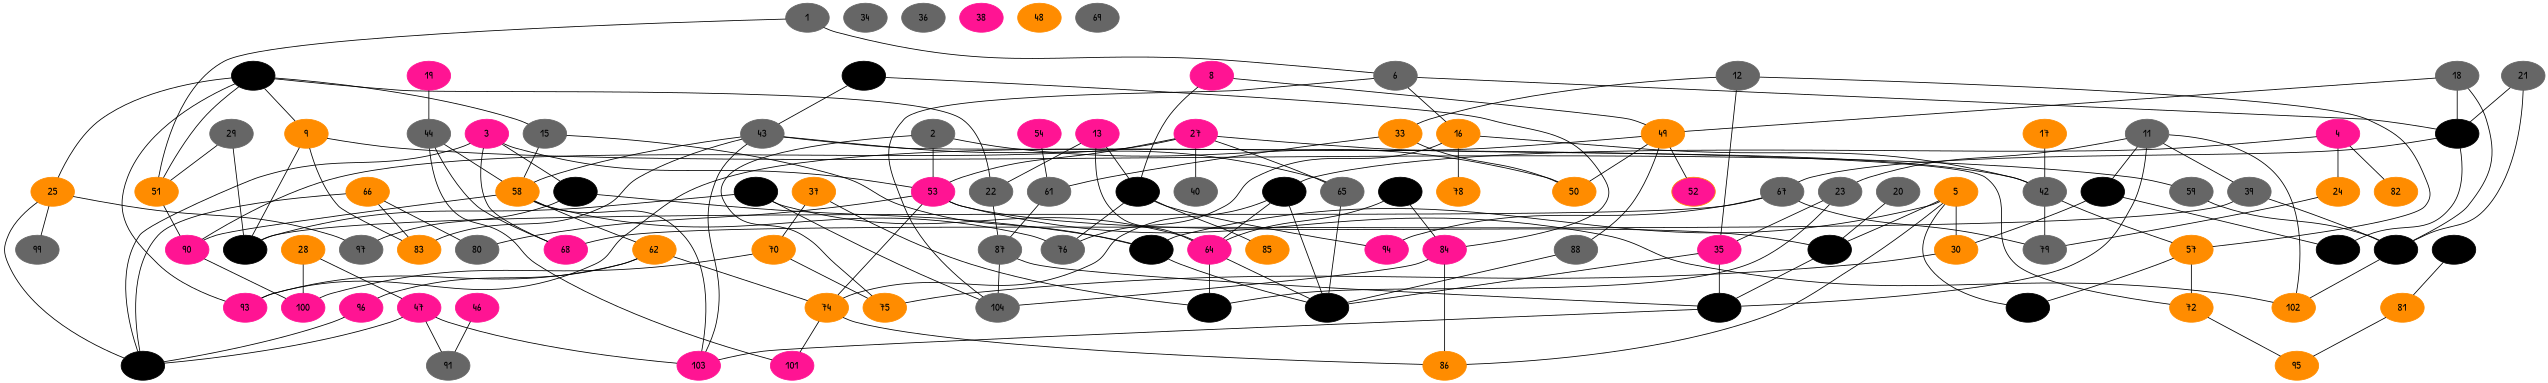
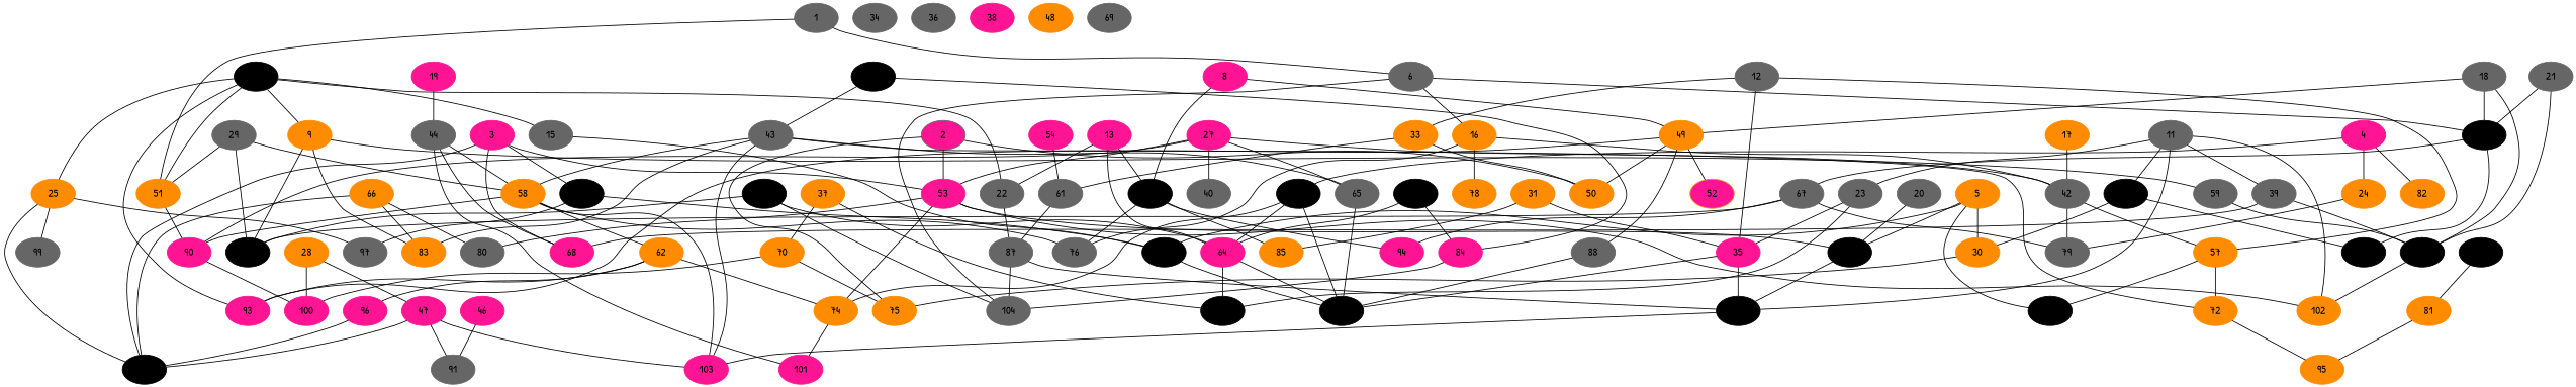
  graph {
    fontname="Patrick Hand"
    node [color=gray40 fontname="Patrick Hand" style=filled]
    edge [fontname="Patrick Hand"]
    1
    6
    51 [color=darkorange]
    16 [color=darkorange]
    56 [color=black]
    104
    90 [color=deeppink]
    50 [color=darkorange]
-   2
+   2 [fillcolor=deeppink]
    53 [color=deeppink]
    75 [color=darkorange]
    60 [color=black]
    102 [color=darkorange]
    74 [color=darkorange]
    80
    3 [color=deeppink]
    55 [color=black]
    68 [color=deeppink]
    98 [color=black]
    106 [color=black]
    97
    4 [color=deeppink]
    24 [color=darkorange]
    41 [color=black]
    82 [color=darkorange]
    79
    64 [color=deeppink]
    107 [color=black]
    5 [color=darkorange]
    30 [color=darkorange]
    71 [color=black]
-   86 [color=darkorange]
    89 [color=black]
    76
    42
    78 [color=darkorange]
    73 [color=black]
    67
    7 [color=black]
    9 [color=darkorange]
    15
    22
    25 [color=darkorange]
    93 [color=deeppink]
    59
    83 [color=darkorange]
    105 [color=black]
    58 [color=darkorange]
    87
    99
    8 [color=deeppink]
    14 [color=black]
    49 [color=darkorange]
    85 [color=darkorange]
    94 [color=deeppink]
    52 [color=darkorange fillcolor=deeppink]
    88
    92 [color=black]
    10 [color=black]
    81 [color=darkorange]
    95 [color=darkorange]
    11
    23
    26 [color=black]
    39
    35 [color=deeppink]
    77 [color=black]
    103 [color=deeppink]
    33 [color=darkorange]
    12
    57 [color=darkorange]
    61
    72 [color=darkorange]
    13 [color=deeppink]
    62 [color=darkorange]
    17 [color=darkorange]
    18
    19 [color=deeppink]
    44
    101 [color=deeppink]
    20
    21
    27 [color=deeppink]
    40
    65
    100 [color=deeppink]
    28 [color=darkorange]
    47 [color=deeppink]
    91
    29
+   31 [color=darkorange]
    32 [color=black]
    43
    84 [color=deeppink]
    34
    36
    37 [color=darkorange]
    70 [color=darkorange]
    38 [color=deeppink]
    45 [color=black]
    46 [color=deeppink]
    48 [color=darkorange]
    54 [color=deeppink]
    96 [color=deeppink]
    63 [color=black]
    66 [color=darkorange]
    69
    1 -- 6
    1 -- 51
    6 -- 16
    6 -- 56
    6 -- 104
    51 -- 90
    16 -- 76
    16 -- 42
    16 -- 78
    56 -- 73
    56 -- 67
    90 -- 100
    2 -- 50
    2 -- 53
    2 -- 75
    53 -- 60
    53 -- 102
    53 -- 74
    53 -- 80
    60 -- 89
-   74 -- 86
    74 -- 101
    3 -- 53
    3 -- 55
    3 -- 68
    3 -- 98
    55 -- 106
    55 -- 97
    106 -- 107
    4 -- 24
    4 -- 41
    4 -- 82
    24 -- 79
    41 -- 74
    41 -- 64
    41 -- 107
    64 -- 107
    64 -- 77
    5 -- 60
    5 -- 106
    5 -- 30
    5 -- 71
-   5 -- 86
    30 -- 75
    89 -- 103
    42 -- 79
    42 -- 57
    67 -- 79
    67 -- 105
    67 -- 94
    7 -- 51
    7 -- 9
    7 -- 15
    7 -- 22
    7 -- 25
    7 -- 93
    9 -- 59
    9 -- 83
    9 -- 105
    15 -- 106
-   15 -- 58
+   29 -- 58
    22 -- 87
    25 -- 98
    25 -- 97
    25 -- 99
    59 -- 92
    58 -- 90
    58 -- 76
    58 -- 103
    58 -- 62
    87 -- 104
    87 -- 89
    8 -- 14
    8 -- 49
    14 -- 76
    14 -- 85
    14 -- 94
    49 -- 50
    49 -- 93
    49 -- 52
    49 -- 88
    88 -- 107
    92 -- 102
    10 -- 81
    81 -- 95
    11 -- 102
    11 -- 89
    11 -- 23
    11 -- 26
    11 -- 39
    23 -- 35
    23 -- 77
    26 -- 30
    26 -- 73
    39 -- 68
    39 -- 92
    35 -- 107
    35 -- 89
    33 -- 50
    33 -- 61
    12 -- 35
    12 -- 33
    12 -- 57
    57 -- 71
    57 -- 72
    61 -- 87
    72 -- 95
    13 -- 64
    13 -- 22
    13 -- 14
    62 -- 74
    62 -- 93
    62 -- 96
    17 -- 42
    18 -- 56
    18 -- 49
    18 -- 92
    19 -- 44
    44 -- 68
    44 -- 58
    44 -- 101
    20 -- 60
    21 -- 56
    21 -- 92
    27 -- 90
    27 -- 53
    27 -- 42
    27 -- 40
    27 -- 65
    65 -- 107
    28 -- 100
    28 -- 47
    47 -- 98
    47 -- 103
    47 -- 91
    29 -- 51
    29 -- 105
+   31 -- 85
+   31 -- 35
    32 -- 43
    32 -- 84
    43 -- 83
    43 -- 58
    43 -- 103
    43 -- 72
    43 -- 65
    84 -- 104
-   84 -- 86
    37 -- 77
    37 -- 70
    70 -- 75
    70 -- 100
    45 -- 64
    45 -- 84
    46 -- 91
    54 -- 61
    96 -- 98
    63 -- 104
    63 -- 64
    63 -- 105
    66 -- 80
    66 -- 98
    66 -- 83
  }
